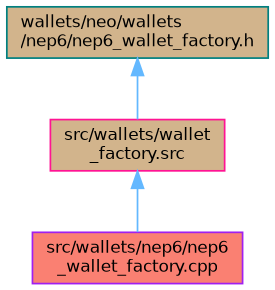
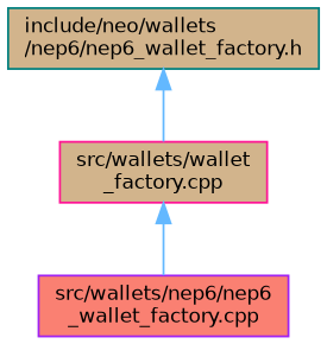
  digraph {
    node [fillcolor=tan fontname=Helvetica fontsize=10 shape=box style=filled]
    edge [color=steelblue1 dir=back fontname=Helvetica fontsize=10 labelfontname=Helvetica labelfontsize=10 style=solid]
-   n1 [color=teal fontcolor=black height=0.2 label="wallets/neo/wallets\l/nep6/nep6_wallet_factory.h" width=0.4]
-   n2 [color=deeppink height=0.2 label="src/wallets/wallet\l_factory.src" width=0.4]
+   n1 [color=teal fontcolor=black height=0.2 label="include/neo/wallets\l/nep6/nep6_wallet_factory.h" width=0.4]
+   n2 [color=deeppink height=0.2 label="src/wallets/wallet\l_factory.cpp" width=0.4]
    n3 [color=purple fillcolor=salmon height=0.2 label="src/wallets/nep6/nep6\l_wallet_factory.cpp" width=0.4]
    n1 -> n2
    n2 -> n3
  }
